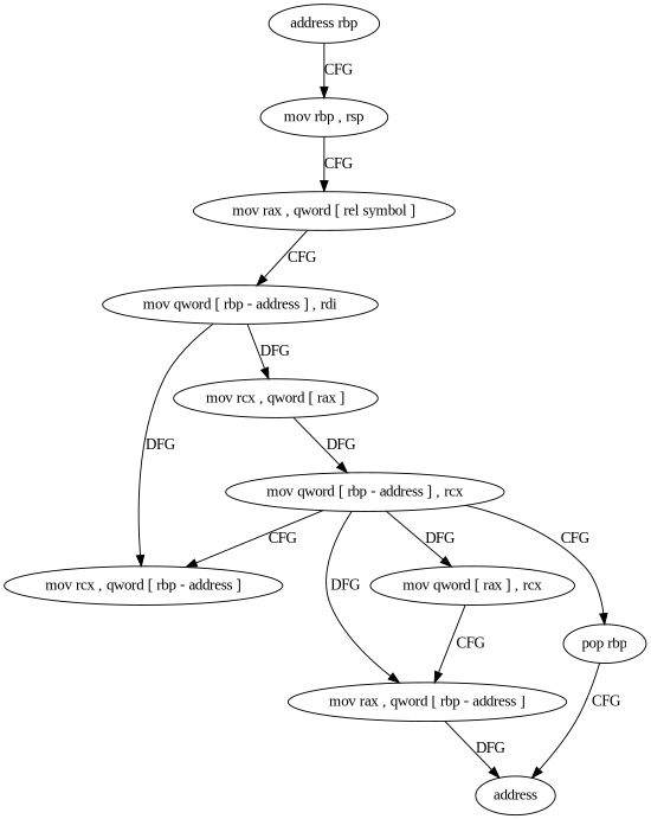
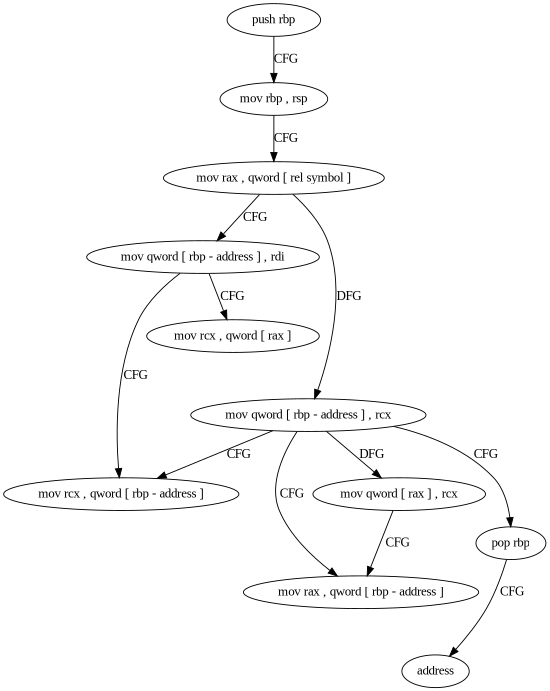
  digraph {
    fontname="Liberation Serif"
    node [fontname="Liberation Serif"]
    edge [fontname="Liberation Serif"]
-   n1 [label="address rbp"]
+   n1 [label="push rbp"]
    n2 [label="mov rbp , rsp"]
    n3 [label="mov rax , qword [ rel symbol ]"]
    n4 [label="mov qword [ rbp - address ] , rdi"]
    n5 [label="mov rcx , qword [ rax ]"]
    n6 [label="mov rcx , qword [ rbp - address ]"]
    n7 [label="mov qword [ rbp - address ] , rcx"]
    n8 [label="mov rax , qword [ rbp - address ]"]
    n9 [label="mov qword [ rax ] , rcx"]
    n10 [label="pop rbp"]
    n11 [label=address]
    n1 -> n2 [label=CFG]
    n2 -> n3 [label=CFG]
    n3 -> n4 [label=CFG]
-   n4 -> n5 [label=DFG]
-   n4 -> n6 [label=DFG]
-   n5 -> n7 [label=DFG]
+   n4 -> n5 [label=CFG]
+   n4 -> n6 [label=CFG]
+   n3 -> n7 [label=DFG]
    n7 -> n6 [label=CFG]
-   n7 -> n8 [label=DFG]
+   n7 -> n8 [label=CFG]
    n7 -> n9 [label=DFG]
    n7 -> n10 [label=CFG]
-   n8 -> n11 [label=DFG]
    n9 -> n8 [label=CFG]
    n10 -> n11 [label=CFG]
  }
